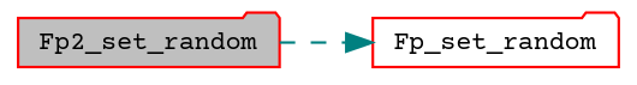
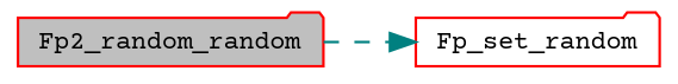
  digraph {
    rankdir=LR
    fontname="Courier Prime"
    node [color=red fontname="Courier Prime" fontsize=10 shape=folder style=filled]
-   n1 [fillcolor=grey75 fontcolor=black height=0.2 label=Fp2_set_random width=0.4]
+   n1 [fillcolor=grey75 fontcolor=black height=0.2 label=Fp2_random_random width=0.4]
    n2 [fillcolor=white height=0.2 label=Fp_set_random width=0.4]
    n1 -> n2 [color=teal fontname="Courier Prime" fontsize=10 labelfontname=Helvetica labelfontsize=10 style=dashed]
  }
